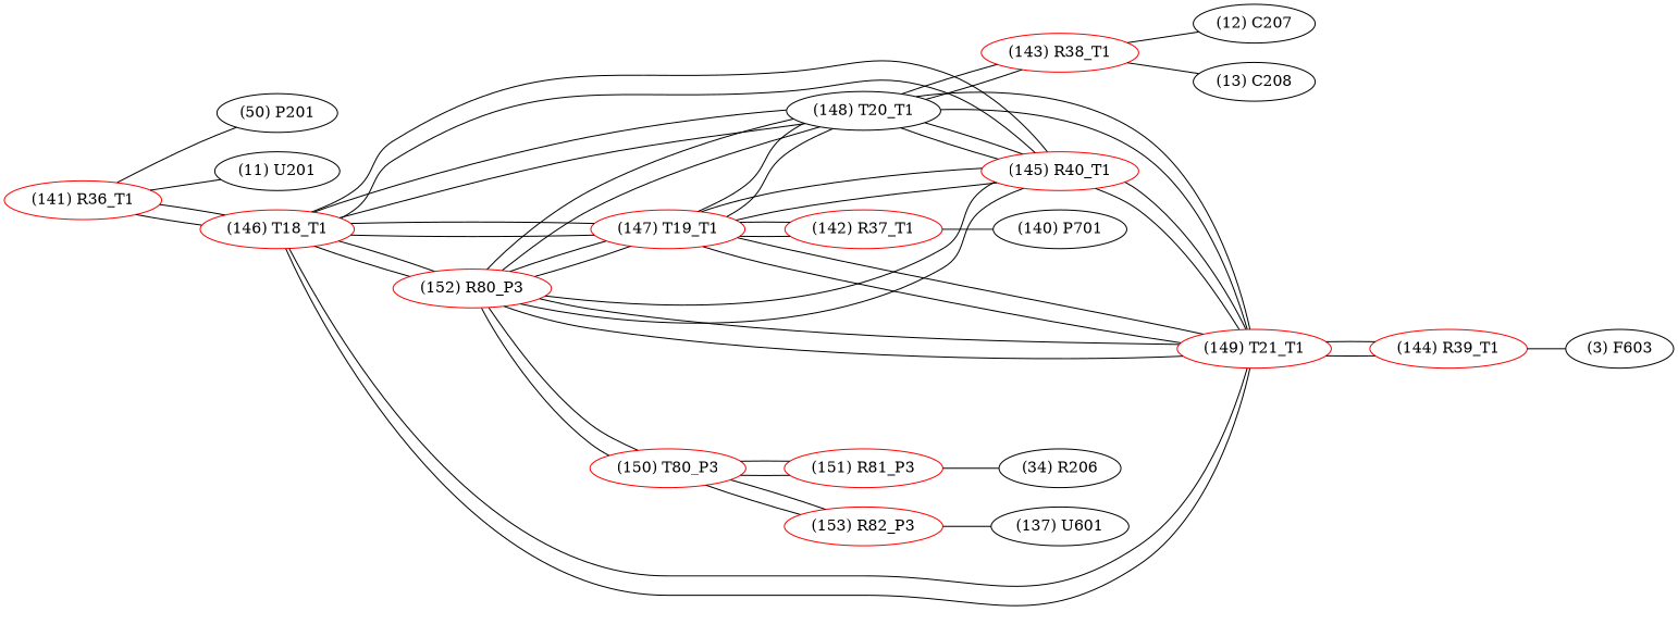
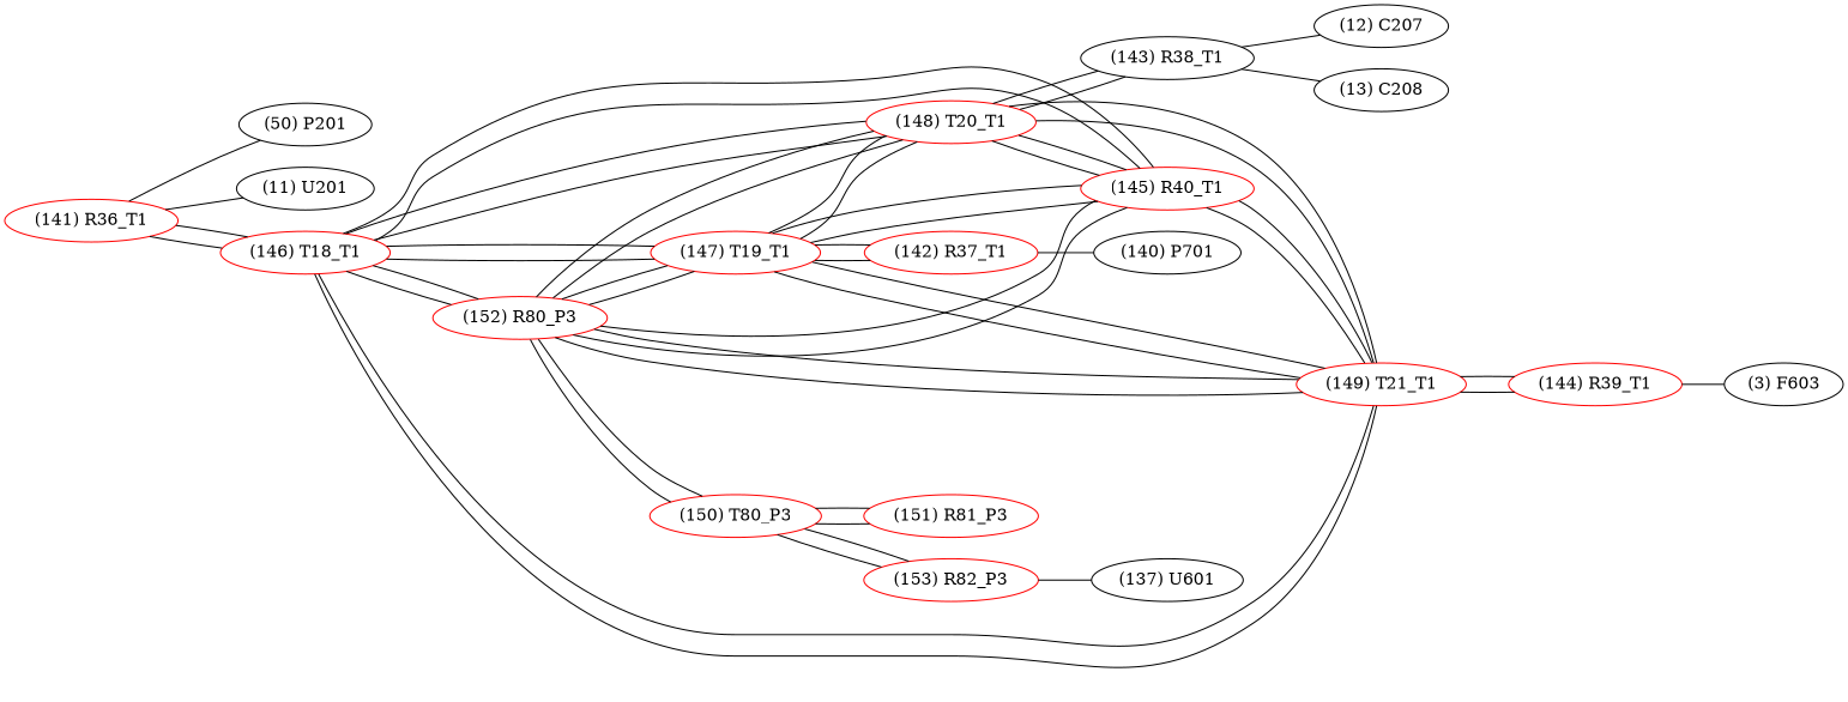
  graph {
    rankdir=LR
    node [color=red]
    n1 [label="(141) R36_T1"]
    n2 [label="(50) P201" color=""]
    n3 [label="(11) U201" color=""]
    n4 [label="(146) T18_T1"]
    n5 [label="(147) T19_T1"]
-   n6 [color=black label="(148) T20_T1"]
+   n6 [label="(148) T20_T1"]
    n7 [label="(149) T21_T1"]
    n8 [label="(145) R40_T1"]
    n9 [label="(152) R80_P3"]
    n10 [label="(142) R37_T1"]
-   n11 [label="(143) R38_T1"]
+   n11 [color=black label="(143) R38_T1"]
    n12 [label="(144) R39_T1"]
    n13 [label="(150) T80_P3"]
    n14 [label="(140) P701" color=""]
    n15 [label="(137) U601" color=""]
    n16 [label="(12) C207" color=""]
    n17 [label="(13) C208" color=""]
    n18 [label="(3) F603" color=""]
    n19 [label="(151) R81_P3"]
    n20 [label="(153) R82_P3"]
-   n21 [label="(34) R206" color=""]
    n1 -- n2
    n1 -- n3
    n1 -- n4
    n4 -- n1
    n4 -- n5
    n4 -- n6
    n4 -- n7
    n4 -- n8
    n4 -- n9
    n5 -- n4
    n5 -- n6
    n5 -- n7
    n5 -- n8
    n5 -- n9
    n5 -- n10
    n6 -- n4
    n6 -- n5
    n6 -- n7
    n6 -- n8
    n6 -- n9
    n6 -- n11
    n7 -- n4
    n7 -- n5
    n7 -- n6
    n7 -- n8
    n7 -- n9
    n7 -- n12
    n8 -- n4
    n8 -- n5
    n8 -- n6
    n8 -- n7
    n8 -- n9
    n9 -- n4
    n9 -- n5
    n9 -- n6
    n9 -- n7
    n9 -- n8
    n9 -- n13
    n10 -- n5
    n10 -- n14
    n11 -- n6
    n11 -- n16
    n11 -- n17
    n12 -- n7
    n12 -- n18
    n13 -- n9
    n13 -- n19
    n13 -- n20
    n19 -- n13
-   n19 -- n21
    n20 -- n13
    n20 -- n15
  }
